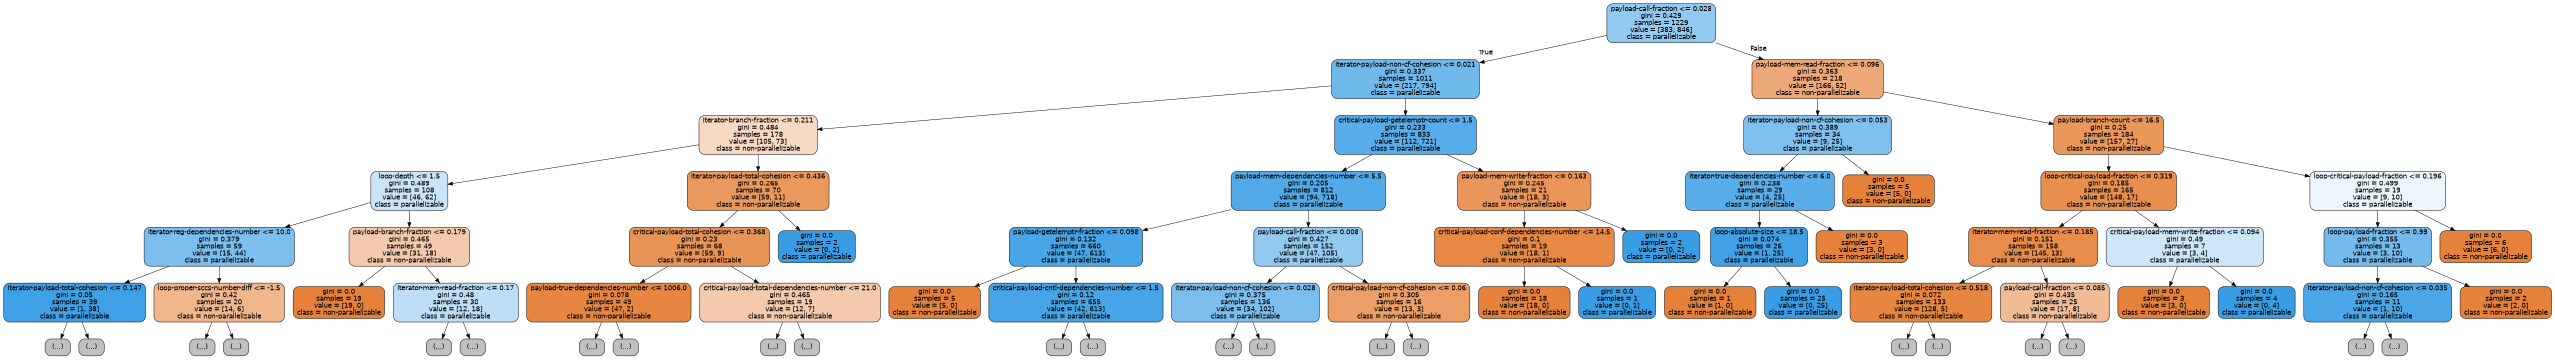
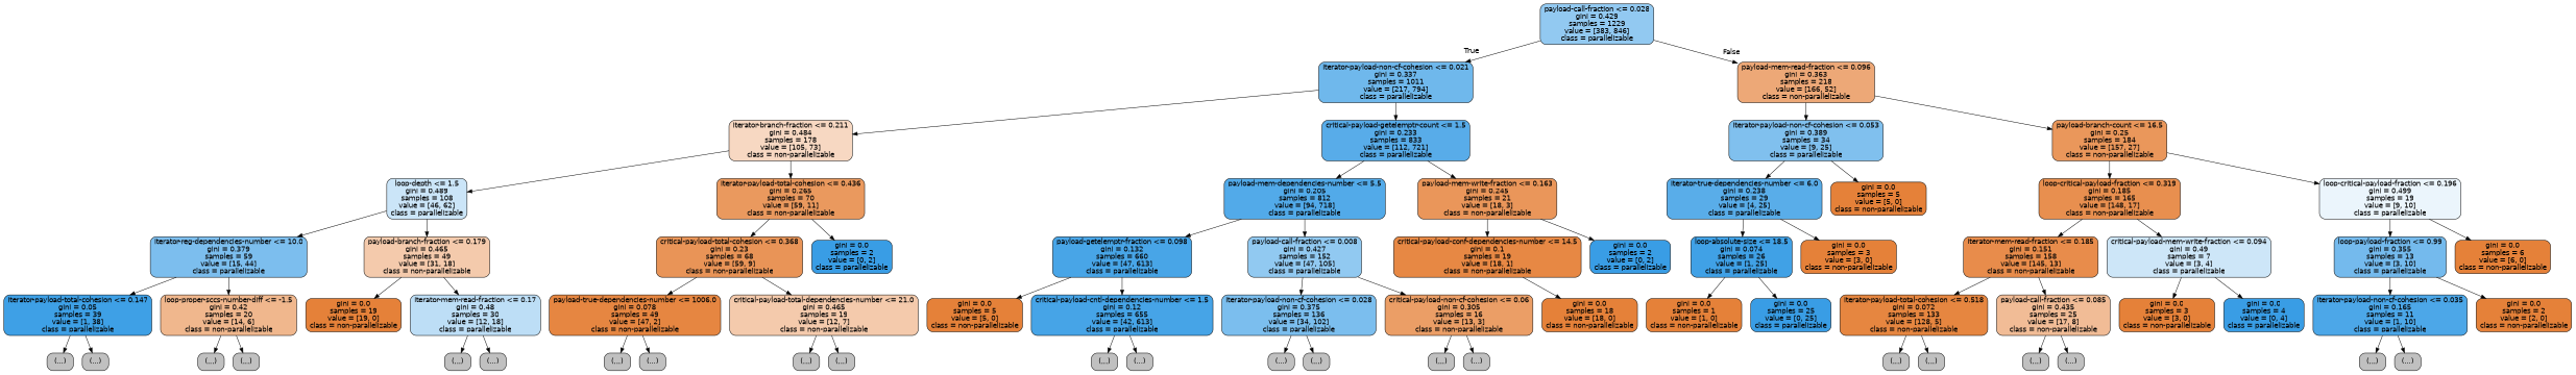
  digraph {
    node [color=black fillcolor="#C0C0C0" fontname=helvetica shape=box style="filled, rounded"]
    edge [fontname=helvetica]
    n1 [fillcolor="#399de58c" label="payload-call-fraction <= 0.028\ngini = 0.429\nsamples = 1229\nvalue = [383, 846]\nclass = parallelizable"]
    n2 [fillcolor="#399de5b9" label="iterator-payload-non-cf-cohesion <= 0.021\ngini = 0.337\nsamples = 1011\nvalue = [217, 794]\nclass = parallelizable"]
    n3 [fillcolor="#e58139af" label="payload-mem-read-fraction <= 0.096\ngini = 0.363\nsamples = 218\nvalue = [166, 52]\nclass = non-parallelizable"]
    n4 [fillcolor="#e581394e" label="iterator-branch-fraction <= 0.211\ngini = 0.484\nsamples = 178\nvalue = [105, 73]\nclass = non-parallelizable"]
    n5 [fillcolor="#399de5d7" label="critical-payload-getelemptr-count <= 1.5\ngini = 0.233\nsamples = 833\nvalue = [112, 721]\nclass = parallelizable"]
    n6 [fillcolor="#399de542" label="loop-depth <= 1.5\ngini = 0.489\nsamples = 108\nvalue = [46, 62]\nclass = parallelizable"]
    n7 [fillcolor="#e58139cf" label="iterator-payload-total-cohesion <= 0.436\ngini = 0.265\nsamples = 70\nvalue = [59, 11]\nclass = non-parallelizable"]
    n8 [fillcolor="#399de5a8" label="iterator-reg-dependencies-number <= 10.0\ngini = 0.379\nsamples = 59\nvalue = [15, 44]\nclass = parallelizable"]
    n9 [fillcolor="#e581396b" label="payload-branch-fraction <= 0.179\ngini = 0.465\nsamples = 49\nvalue = [31, 18]\nclass = non-parallelizable"]
    n10 [fillcolor="#399de5f8" label="iterator-payload-total-cohesion <= 0.147\ngini = 0.05\nsamples = 39\nvalue = [1, 38]\nclass = parallelizable"]
    n11 [fillcolor="#e5813992" label="loop-proper-sccs-number-diff <= -1.5\ngini = 0.42\nsamples = 20\nvalue = [14, 6]\nclass = non-parallelizable"]
    n12 [label="(...)"]
    n13 [label="(...)"]
    n14 [label="(...)"]
    n15 [label="(...)"]
    n16 [fillcolor="#e58139ff" label="gini = 0.0\nsamples = 19\nvalue = [19, 0]\nclass = non-parallelizable"]
    n17 [fillcolor="#399de555" label="iterator-mem-read-fraction <= 0.17\ngini = 0.48\nsamples = 30\nvalue = [12, 18]\nclass = parallelizable"]
    n18 [label="(...)"]
    n19 [label="(...)"]
    n20 [fillcolor="#e58139d8" label="critical-payload-total-cohesion <= 0.368\ngini = 0.23\nsamples = 68\nvalue = [59, 9]\nclass = non-parallelizable"]
    n21 [fillcolor="#399de5ff" label="gini = 0.0\nsamples = 2\nvalue = [0, 2]\nclass = parallelizable"]
    n22 [fillcolor="#e58139f4" label="payload-true-dependencies-number <= 1006.0\ngini = 0.078\nsamples = 49\nvalue = [47, 2]\nclass = non-parallelizable"]
    n23 [fillcolor="#e581396a" label="critical-payload-total-dependencies-number <= 21.0\ngini = 0.465\nsamples = 19\nvalue = [12, 7]\nclass = non-parallelizable"]
    n24 [label="(...)"]
    n25 [label="(...)"]
    n26 [label="(...)"]
    n27 [label="(...)"]
    n28 [fillcolor="#399de5de" label="payload-mem-dependencies-number <= 5.5\ngini = 0.205\nsamples = 812\nvalue = [94, 718]\nclass = parallelizable"]
    n29 [fillcolor="#e58139d4" label="payload-mem-write-fraction <= 0.163\ngini = 0.245\nsamples = 21\nvalue = [18, 3]\nclass = non-parallelizable"]
    n30 [fillcolor="#399de5eb" label="payload-getelemptr-fraction <= 0.098\ngini = 0.132\nsamples = 660\nvalue = [47, 613]\nclass = parallelizable"]
    n31 [fillcolor="#399de58d" label="payload-call-fraction <= 0.008\ngini = 0.427\nsamples = 152\nvalue = [47, 105]\nclass = parallelizable"]
    n32 [fillcolor="#e58139ff" label="gini = 0.0\nsamples = 5\nvalue = [5, 0]\nclass = non-parallelizable"]
    n33 [fillcolor="#399de5ee" label="critical-payload-cntl-dependencies-number <= 1.5\ngini = 0.12\nsamples = 655\nvalue = [42, 613]\nclass = parallelizable"]
    n34 [label="(...)"]
    n35 [label="(...)"]
    n36 [fillcolor="#399de5aa" label="iterator-payload-non-cf-cohesion <= 0.028\ngini = 0.375\nsamples = 136\nvalue = [34, 102]\nclass = parallelizable"]
    n37 [fillcolor="#e58139c4" label="critical-payload-non-cf-cohesion <= 0.06\ngini = 0.305\nsamples = 16\nvalue = [13, 3]\nclass = non-parallelizable"]
    n38 [label="(...)"]
    n39 [label="(...)"]
    n40 [label="(...)"]
    n41 [label="(...)"]
    n42 [fillcolor="#e58139f1" label="critical-payload-conf-dependencies-number <= 14.5\ngini = 0.1\nsamples = 19\nvalue = [18, 1]\nclass = non-parallelizable"]
    n43 [fillcolor="#399de5ff" label="gini = 0.0\nsamples = 2\nvalue = [0, 2]\nclass = parallelizable"]
    n44 [fillcolor="#e58139ff" label="gini = 0.0\nsamples = 18\nvalue = [18, 0]\nclass = non-parallelizable"]
-   n45 [fillcolor="#399de5ff" label="gini = 0.0\nsamples = 1\nvalue = [0, 1]\nclass = parallelizable"]
    n46 [fillcolor="#399de5a3" label="iterator-payload-non-cf-cohesion <= 0.053\ngini = 0.389\nsamples = 34\nvalue = [9, 25]\nclass = parallelizable"]
    n47 [fillcolor="#e58139d3" label="payload-branch-count <= 16.5\ngini = 0.25\nsamples = 184\nvalue = [157, 27]\nclass = non-parallelizable"]
    n48 [fillcolor="#399de5d6" label="iterator-true-dependencies-number <= 6.0\ngini = 0.238\nsamples = 29\nvalue = [4, 25]\nclass = parallelizable"]
    n49 [fillcolor="#e58139ff" label="gini = 0.0\nsamples = 5\nvalue = [5, 0]\nclass = non-parallelizable"]
    n50 [fillcolor="#399de5f5" label="loop-absolute-size <= 18.5\ngini = 0.074\nsamples = 26\nvalue = [1, 25]\nclass = parallelizable"]
    n51 [fillcolor="#e58139ff" label="gini = 0.0\nsamples = 3\nvalue = [3, 0]\nclass = non-parallelizable"]
    n52 [fillcolor="#e58139ff" label="gini = 0.0\nsamples = 1\nvalue = [1, 0]\nclass = non-parallelizable"]
    n53 [fillcolor="#399de5ff" label="gini = 0.0\nsamples = 25\nvalue = [0, 25]\nclass = parallelizable"]
    n54 [fillcolor="#e58139e2" label="loop-critical-payload-fraction <= 0.319\ngini = 0.185\nsamples = 165\nvalue = [148, 17]\nclass = non-parallelizable"]
    n55 [fillcolor="#399de519" label="loop-critical-payload-fraction <= 0.196\ngini = 0.499\nsamples = 19\nvalue = [9, 10]\nclass = parallelizable"]
    n56 [fillcolor="#e58139e8" label="iterator-mem-read-fraction <= 0.185\ngini = 0.151\nsamples = 158\nvalue = [145, 13]\nclass = non-parallelizable"]
    n57 [fillcolor="#399de540" label="critical-payload-mem-write-fraction <= 0.094\ngini = 0.49\nsamples = 7\nvalue = [3, 4]\nclass = parallelizable"]
    n58 [fillcolor="#e58139f5" label="iterator-payload-total-cohesion <= 0.518\ngini = 0.072\nsamples = 133\nvalue = [128, 5]\nclass = non-parallelizable"]
    n59 [fillcolor="#e5813987" label="payload-call-fraction <= 0.085\ngini = 0.435\nsamples = 25\nvalue = [17, 8]\nclass = non-parallelizable"]
    n60 [label="(...)"]
    n61 [label="(...)"]
    n62 [label="(...)"]
    n63 [label="(...)"]
    n64 [fillcolor="#e58139ff" label="gini = 0.0\nsamples = 3\nvalue = [3, 0]\nclass = non-parallelizable"]
    n65 [fillcolor="#399de5ff" label="gini = 0.0\nsamples = 4\nvalue = [0, 4]\nclass = parallelizable"]
    n66 [fillcolor="#399de5b3" label="loop-payload-fraction <= 0.99\ngini = 0.355\nsamples = 13\nvalue = [3, 10]\nclass = parallelizable"]
    n67 [fillcolor="#e58139ff" label="gini = 0.0\nsamples = 6\nvalue = [6, 0]\nclass = non-parallelizable"]
    n68 [fillcolor="#399de5e6" label="iterator-payload-non-cf-cohesion <= 0.035\ngini = 0.165\nsamples = 11\nvalue = [1, 10]\nclass = parallelizable"]
    n69 [fillcolor="#e58139ff" label="gini = 0.0\nsamples = 2\nvalue = [2, 0]\nclass = non-parallelizable"]
    n70 [label="(...)"]
    n71 [label="(...)"]
    n1 -> n2 [headlabel=True labelangle=45 labeldistance=2.5]
    n1 -> n3 [headlabel=False labelangle=-45 labeldistance=2.5]
    n2 -> n4
    n2 -> n5
    n3 -> n46
    n3 -> n47
    n4 -> n6
    n4 -> n7
    n5 -> n28
    n5 -> n29
    n6 -> n8
    n6 -> n9
    n7 -> n20
    n7 -> n21
    n8 -> n10
    n8 -> n11
    n9 -> n16
    n9 -> n17
    n10 -> n12
    n10 -> n13
    n11 -> n14
    n11 -> n15
    n17 -> n18
    n17 -> n19
    n20 -> n22
    n20 -> n23
    n22 -> n24
    n22 -> n25
    n23 -> n26
    n23 -> n27
    n28 -> n30
    n28 -> n31
    n29 -> n42
    n29 -> n43
    n30 -> n32
    n30 -> n33
    n31 -> n36
    n31 -> n37
    n33 -> n34
    n33 -> n35
    n36 -> n38
    n36 -> n39
    n37 -> n40
    n37 -> n41
    n42 -> n44
-   n42 -> n45
    n46 -> n48
    n46 -> n49
    n47 -> n54
    n47 -> n55
    n48 -> n50
    n48 -> n51
    n50 -> n52
    n50 -> n53
    n54 -> n56
    n54 -> n57
    n55 -> n66
    n55 -> n67
    n56 -> n58
    n56 -> n59
    n57 -> n64
    n57 -> n65
    n58 -> n60
    n58 -> n61
    n59 -> n62
    n59 -> n63
    n66 -> n68
    n66 -> n69
    n68 -> n70
    n68 -> n71
  }
